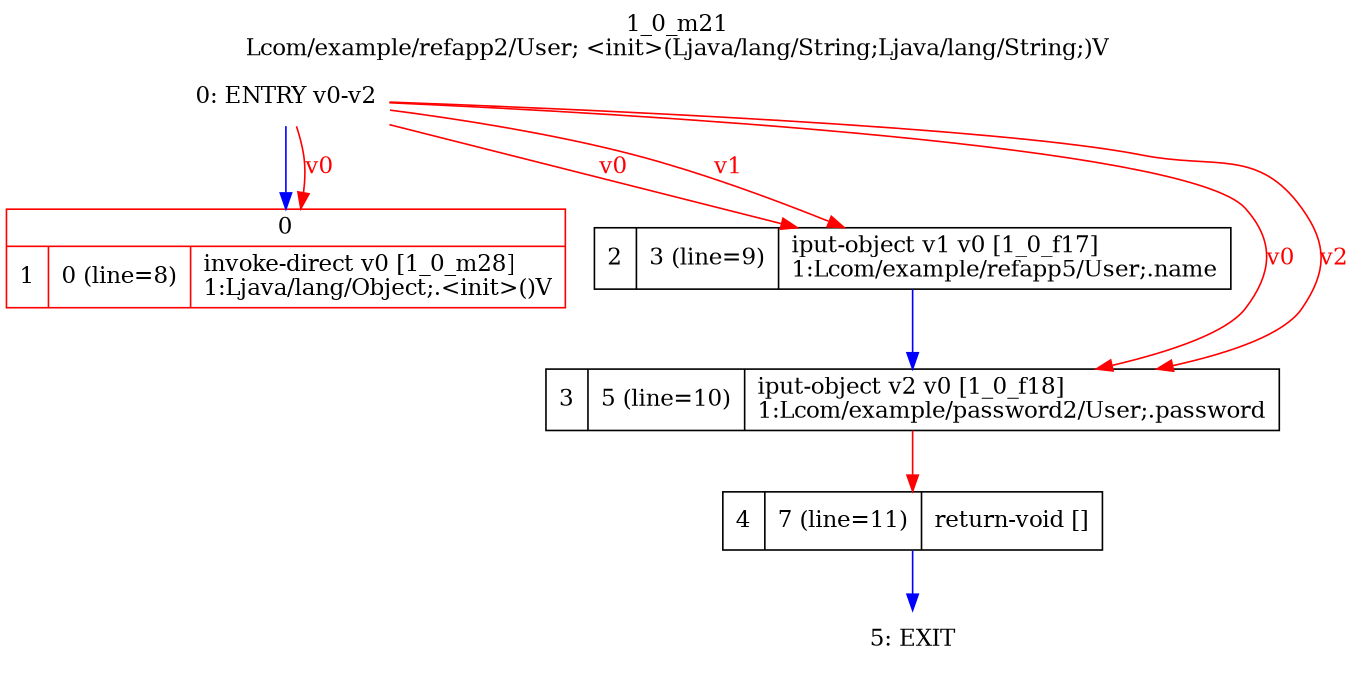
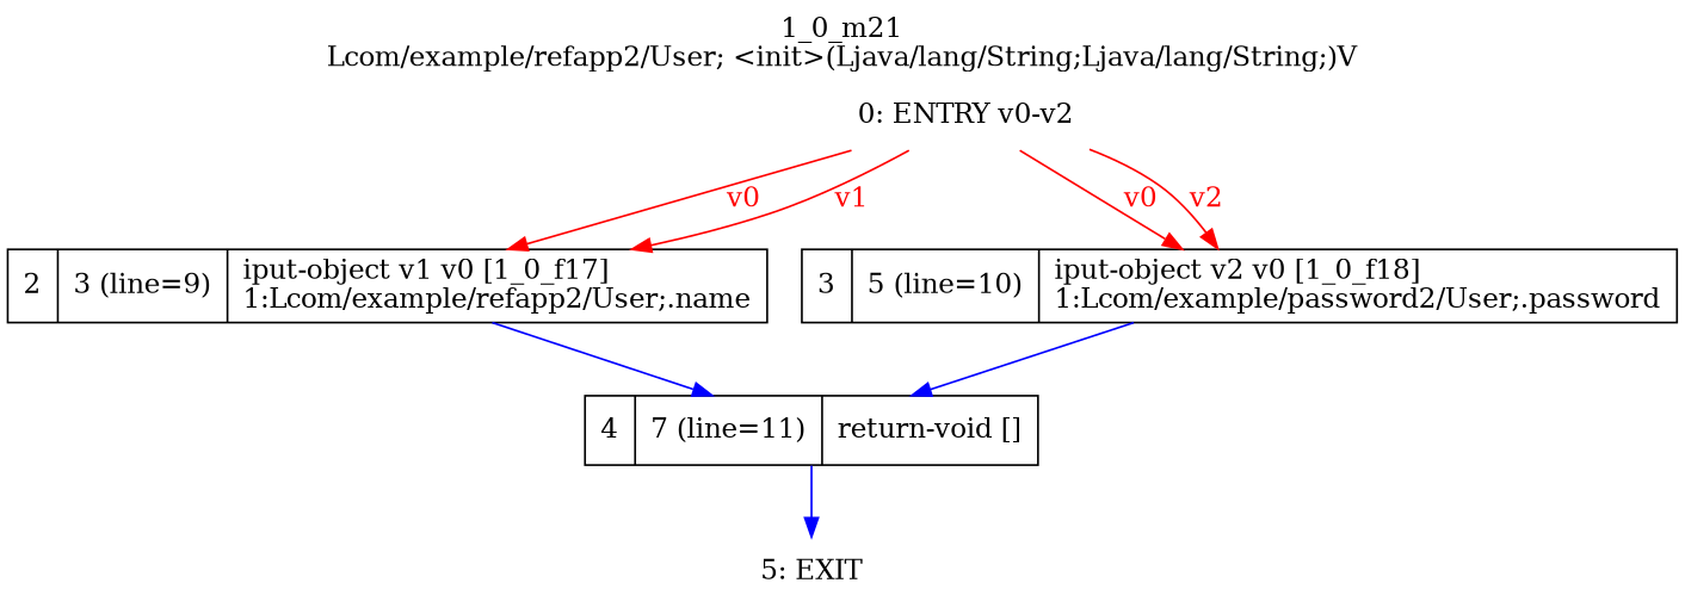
  digraph {
    label="1_0_m21\nLcom/example/refapp2/User; <init>(Ljava/lang/String;Ljava/lang/String;)V"
    labelloc=t
    rankdir=UD
    node [shape=record]
    edge [color=red fontcolor=red]
    n1 [label="0: ENTRY v0-v2" shape=plaintext]
-   n2 [color=red label="{0|{1|0 (line=8)|invoke-direct v0 [1_0_m28]\l1:Ljava/lang/Object;.\<init\>()V\l}}"]
-   n3 [label="2|3 (line=9)|iput-object v1 v0 [1_0_f17]\l1:Lcom/example/refapp5/User;.name\l"]
+   n3 [label="2|3 (line=9)|iput-object v1 v0 [1_0_f17]\l1:Lcom/example/refapp2/User;.name\l"]
    n4 [label="3|5 (line=10)|iput-object v2 v0 [1_0_f18]\l1:Lcom/example/password2/User;.password\l"]
    n5 [label="4|7 (line=11)|return-void []\l"]
    n6 [label="5: EXIT" shape=plaintext]
-   n1 -> n2 [color=blue fontcolor=blue weight=100]
-   n1 -> n2 [label=v0]
    n1 -> n3 [label=v0]
    n1 -> n3 [label=v1]
    n1 -> n4 [label=v0]
    n1 -> n4 [label=v2]
-   n3 -> n4 [color=blue fontcolor=blue weight=100]
-   n4 -> n5 [fontcolor=blue weight=100]
+   n3 -> n5 [color=blue fontcolor=blue weight=100]
+   n4 -> n5 [color=blue fontcolor=blue weight=100]
    n5 -> n6 [color=blue fontcolor=blue weight=100]
  }
